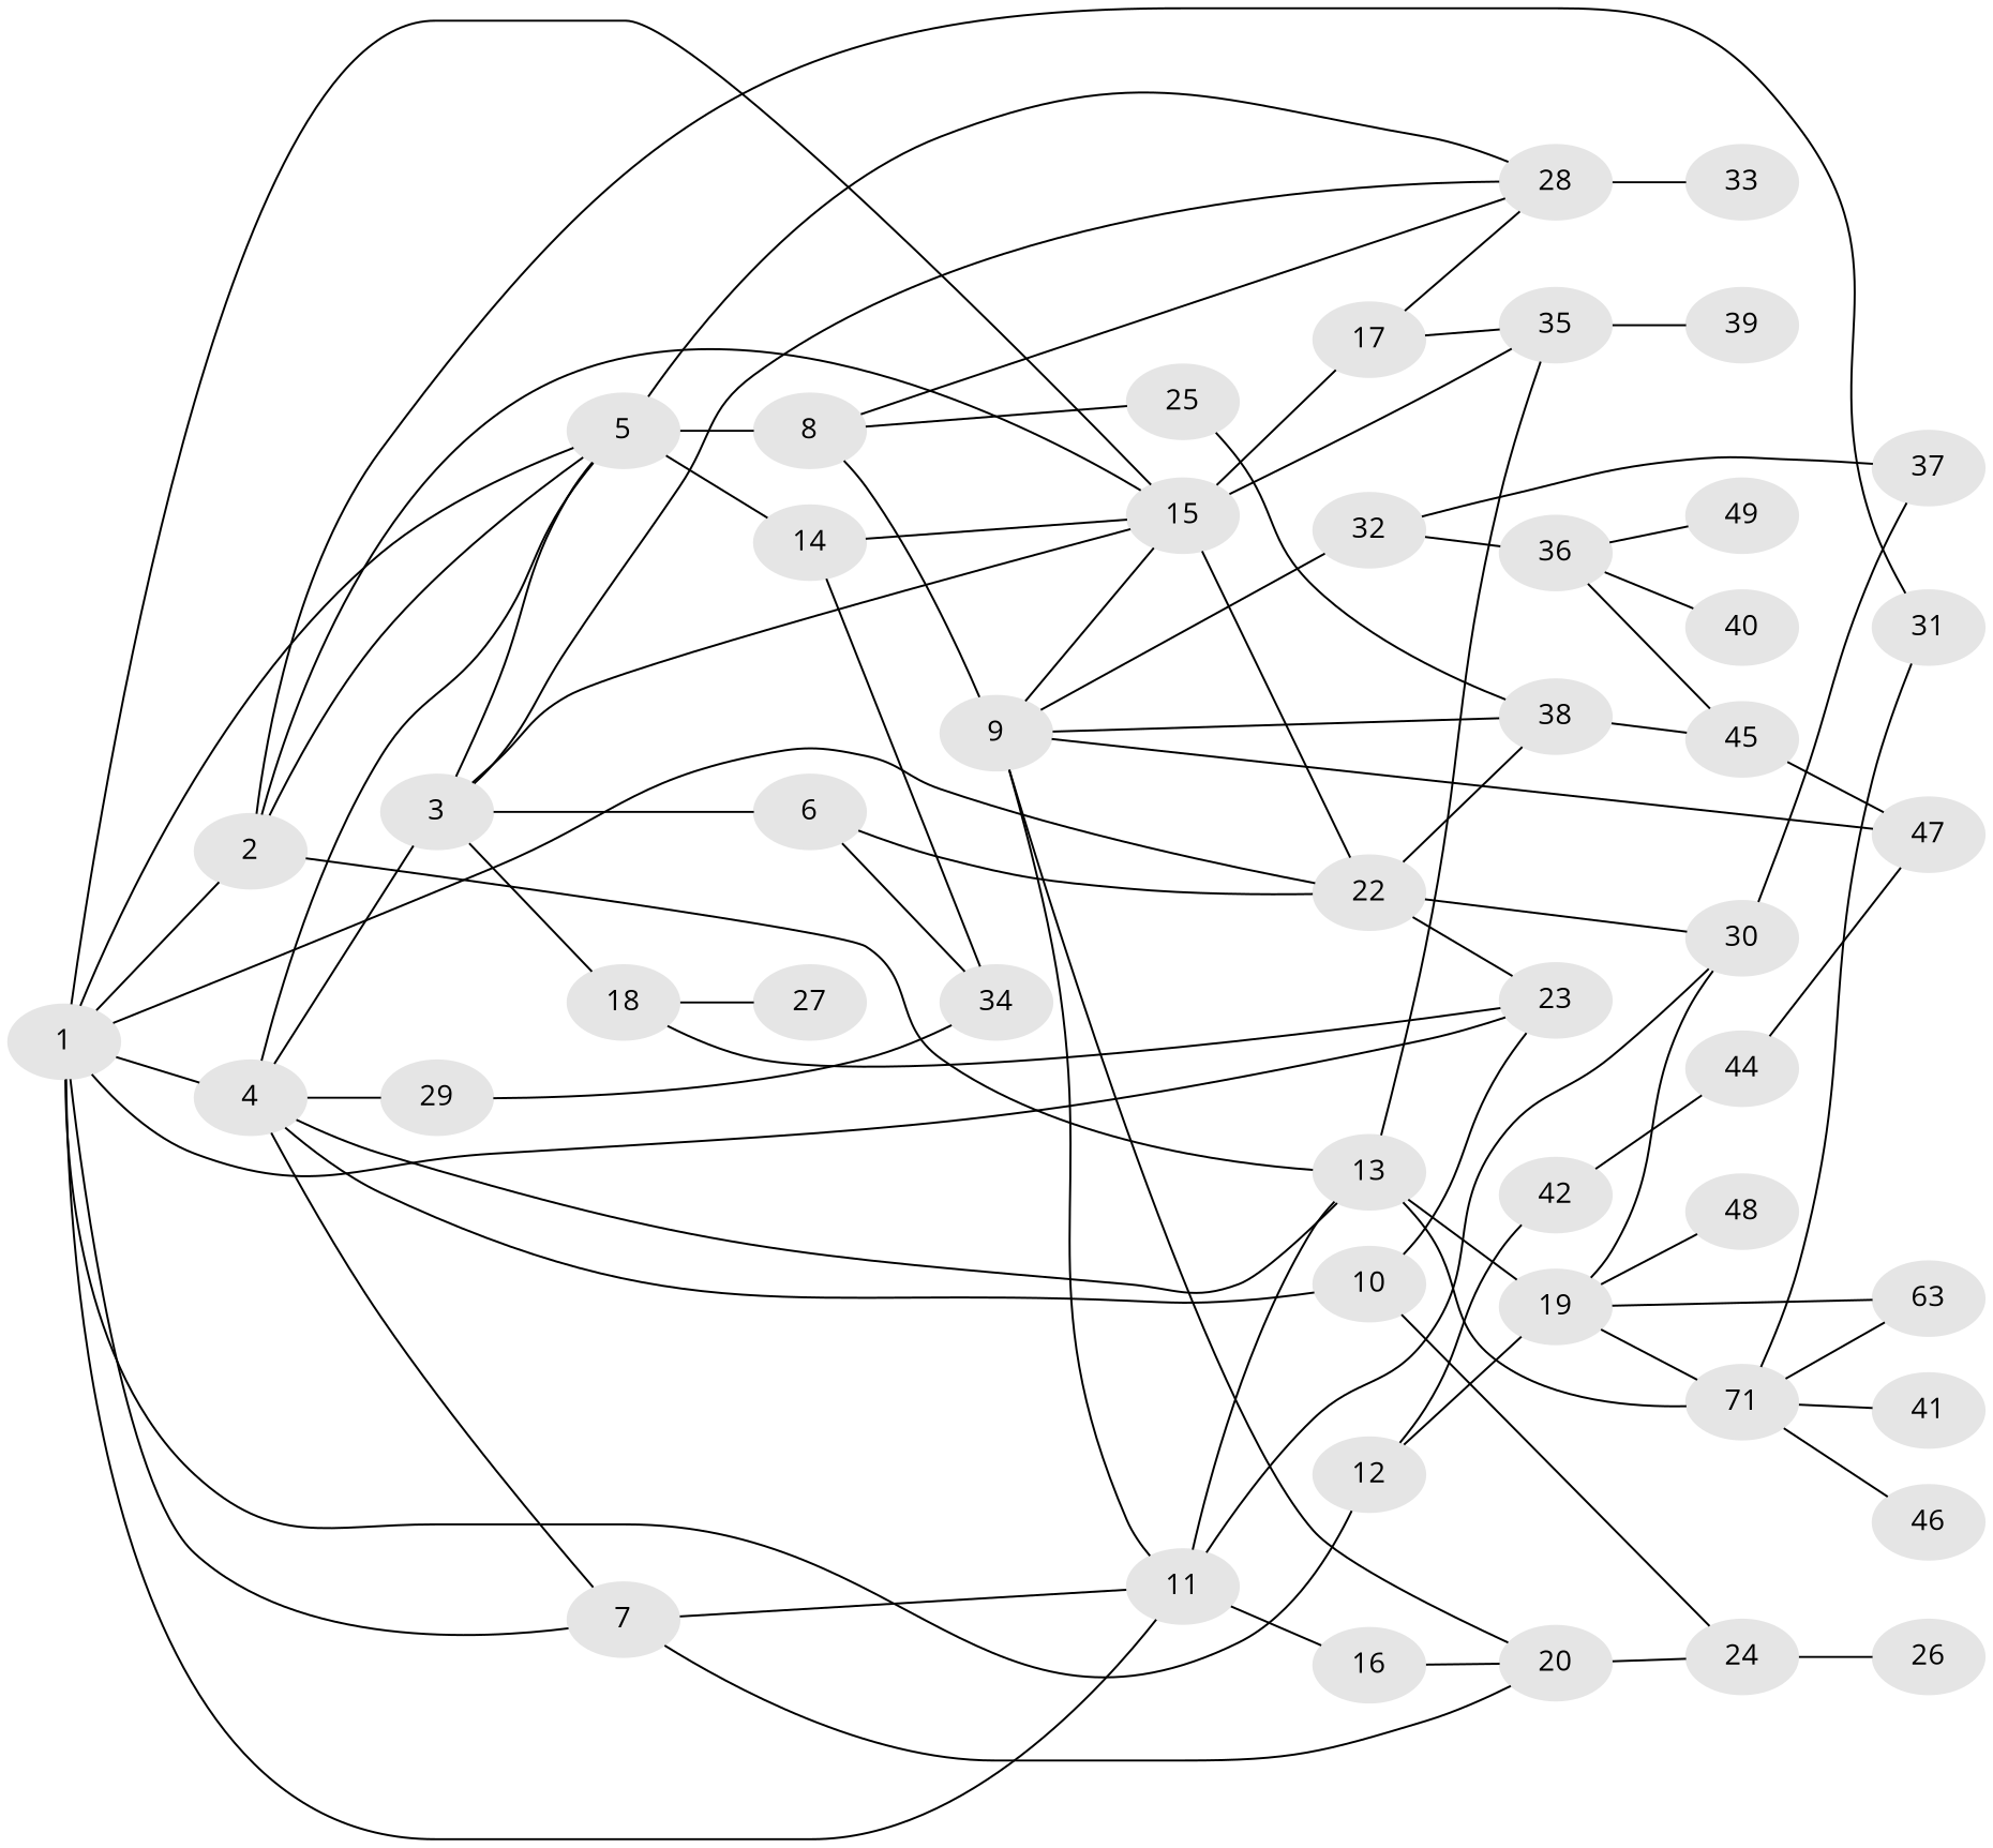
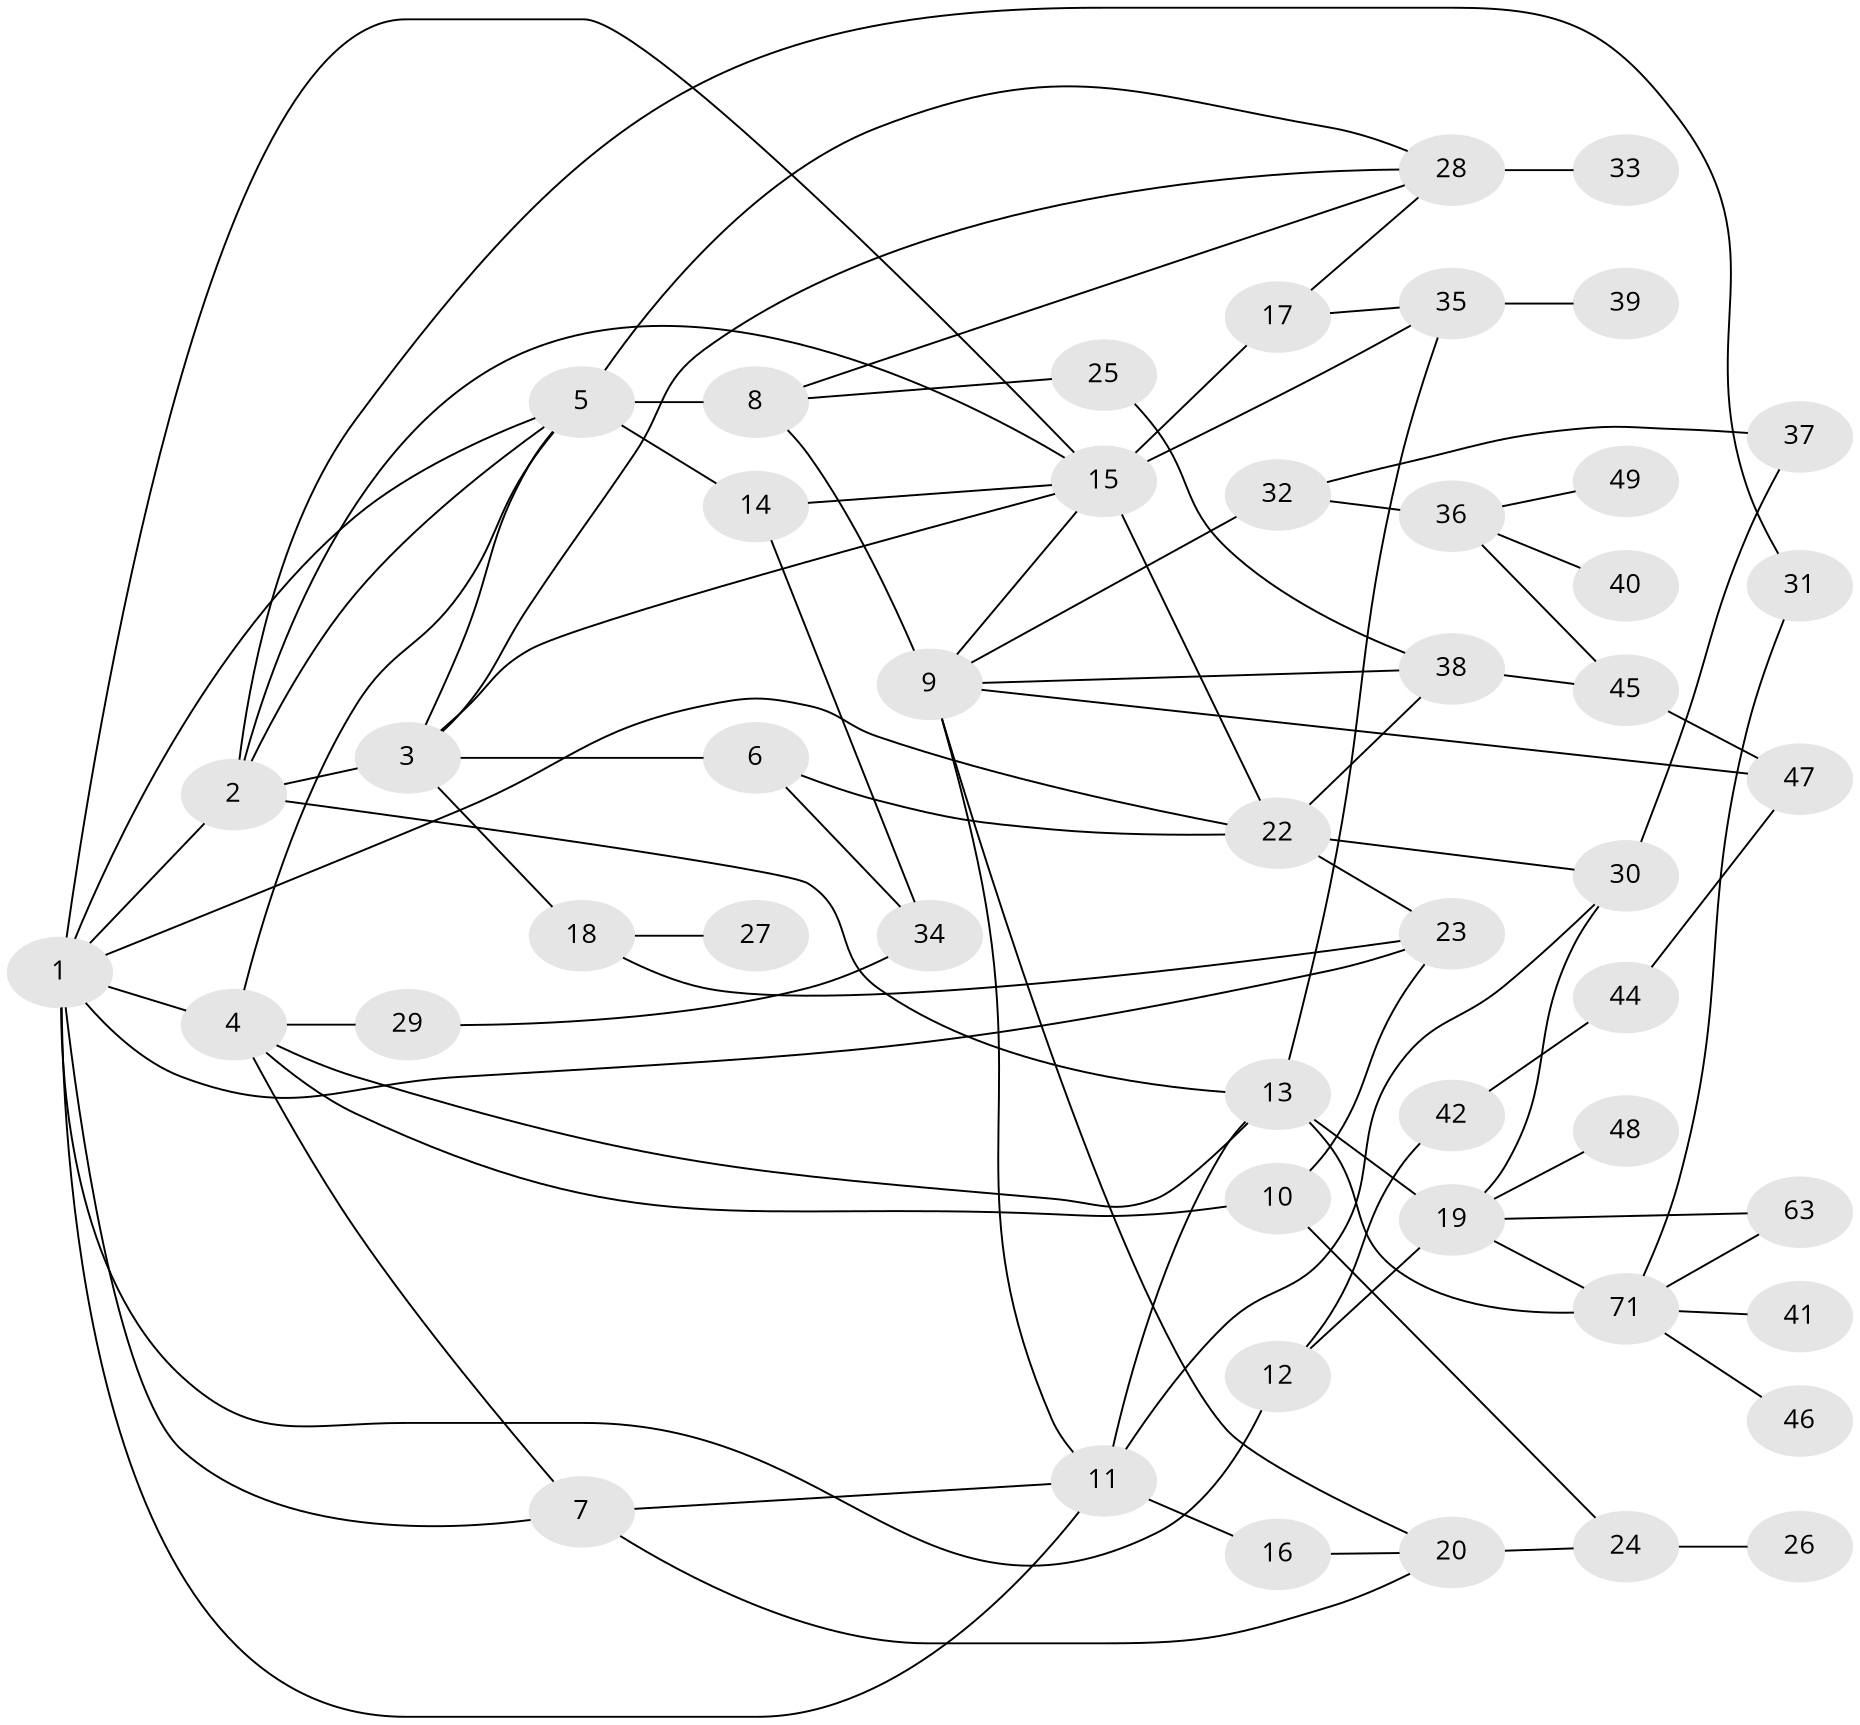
  graph {
    fontname="Open Sans"
    rankdir=LR
    node [color=gray90 fontname="Open Sans" style=filled]
    edge [fontname="Open Sans" weight=1.0]
    1
    2
    4
    5
    7
    11
    12
    15
    22
    23
    3
    13
    31
    10
    29
    28
    8
    14
    20
    16
    30
    19
    42
    35
    17
    38
    6
    18
    n29 [label=71]
    34
    27
    33
    24
    9
    25
    32
    47
    37
    36
    45
    26
    n42 [label=63]
    48
    44
    41
    46
    39
    40
    49
    1 -- 2 [weight=3.0]
    1 -- 4
    1 -- 5
    1 -- 7
    1 -- 11 [weight=2.0]
    1 -- 12
    1 -- 15
    1 -- 22
    1 -- 23
    2 -- 5
    2 -- 15
-   4 -- 3
+   2 -- 3
    2 -- 13
    2 -- 31
    4 -- 5
    4 -- 7
    4 -- 13
    4 -- 10
    4 -- 29
    5 -- 28
    5 -- 8 [weight=2.0]
    5 -- 14
    7 -- 11
    7 -- 20
    11 -- 13
    11 -- 16
    11 -- 30
    12 -- 19
    12 -- 42
    15 -- 22
    15 -- 35
    15 -- 17
    22 -- 23
    22 -- 30
    22 -- 38
    3 -- 5
    3 -- 15
    3 -- 28
    3 -- 6
    3 -- 18
    13 -- 19
    13 -- 35
    13 -- n29
    10 -- 23
    10 -- 24
    29 -- 34
    28 -- 33
    8 -- 28
    8 -- 9
    8 -- 25
    14 -- 15
    14 -- 34
    20 -- 24
    16 -- 20
    30 -- 37
    19 -- 30
    19 -- n29
    19 -- n42
    19 -- 48 [weight=2.0]
    42 -- 44
    35 -- 39 [weight=2.0]
    17 -- 28
    17 -- 35
    38 -- 45
    6 -- 22
    6 -- 34
    18 -- 23
    18 -- 27
    n29 -- 31
    n29 -- n42
    n29 -- 41
    n29 -- 46
    24 -- 26
    9 -- 11
    9 -- 15
    9 -- 20
    9 -- 38
    9 -- 32
    9 -- 47
    25 -- 38
    32 -- 37
    32 -- 36
    36 -- 45
    36 -- 40
    36 -- 49
    45 -- 47
    44 -- 47
  }
